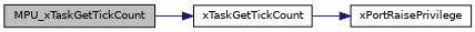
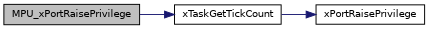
  digraph {
    rankdir=LR
    node [color=black fillcolor=white fontname=Helvetica fontsize=10 shape=record style=filled]
    edge [color=midnightblue fontname=Helvetica fontsize=10 labelfontname=Helvetica labelfontsize=10 style=solid]
-   n1 [fillcolor=grey75 fontcolor=black height=0.2 label=MPU_xTaskGetTickCount width=0.4]
+   n1 [fillcolor=grey75 fontcolor=black height=0.2 label=MPU_xPortRaisePrivilege width=0.4]
    n2 [height=0.2 label=xTaskGetTickCount width=0.4]
    n3 [height=0.2 label=xPortRaisePrivilege width=0.4]
    n1 -> n2
    n2 -> n3
  }
